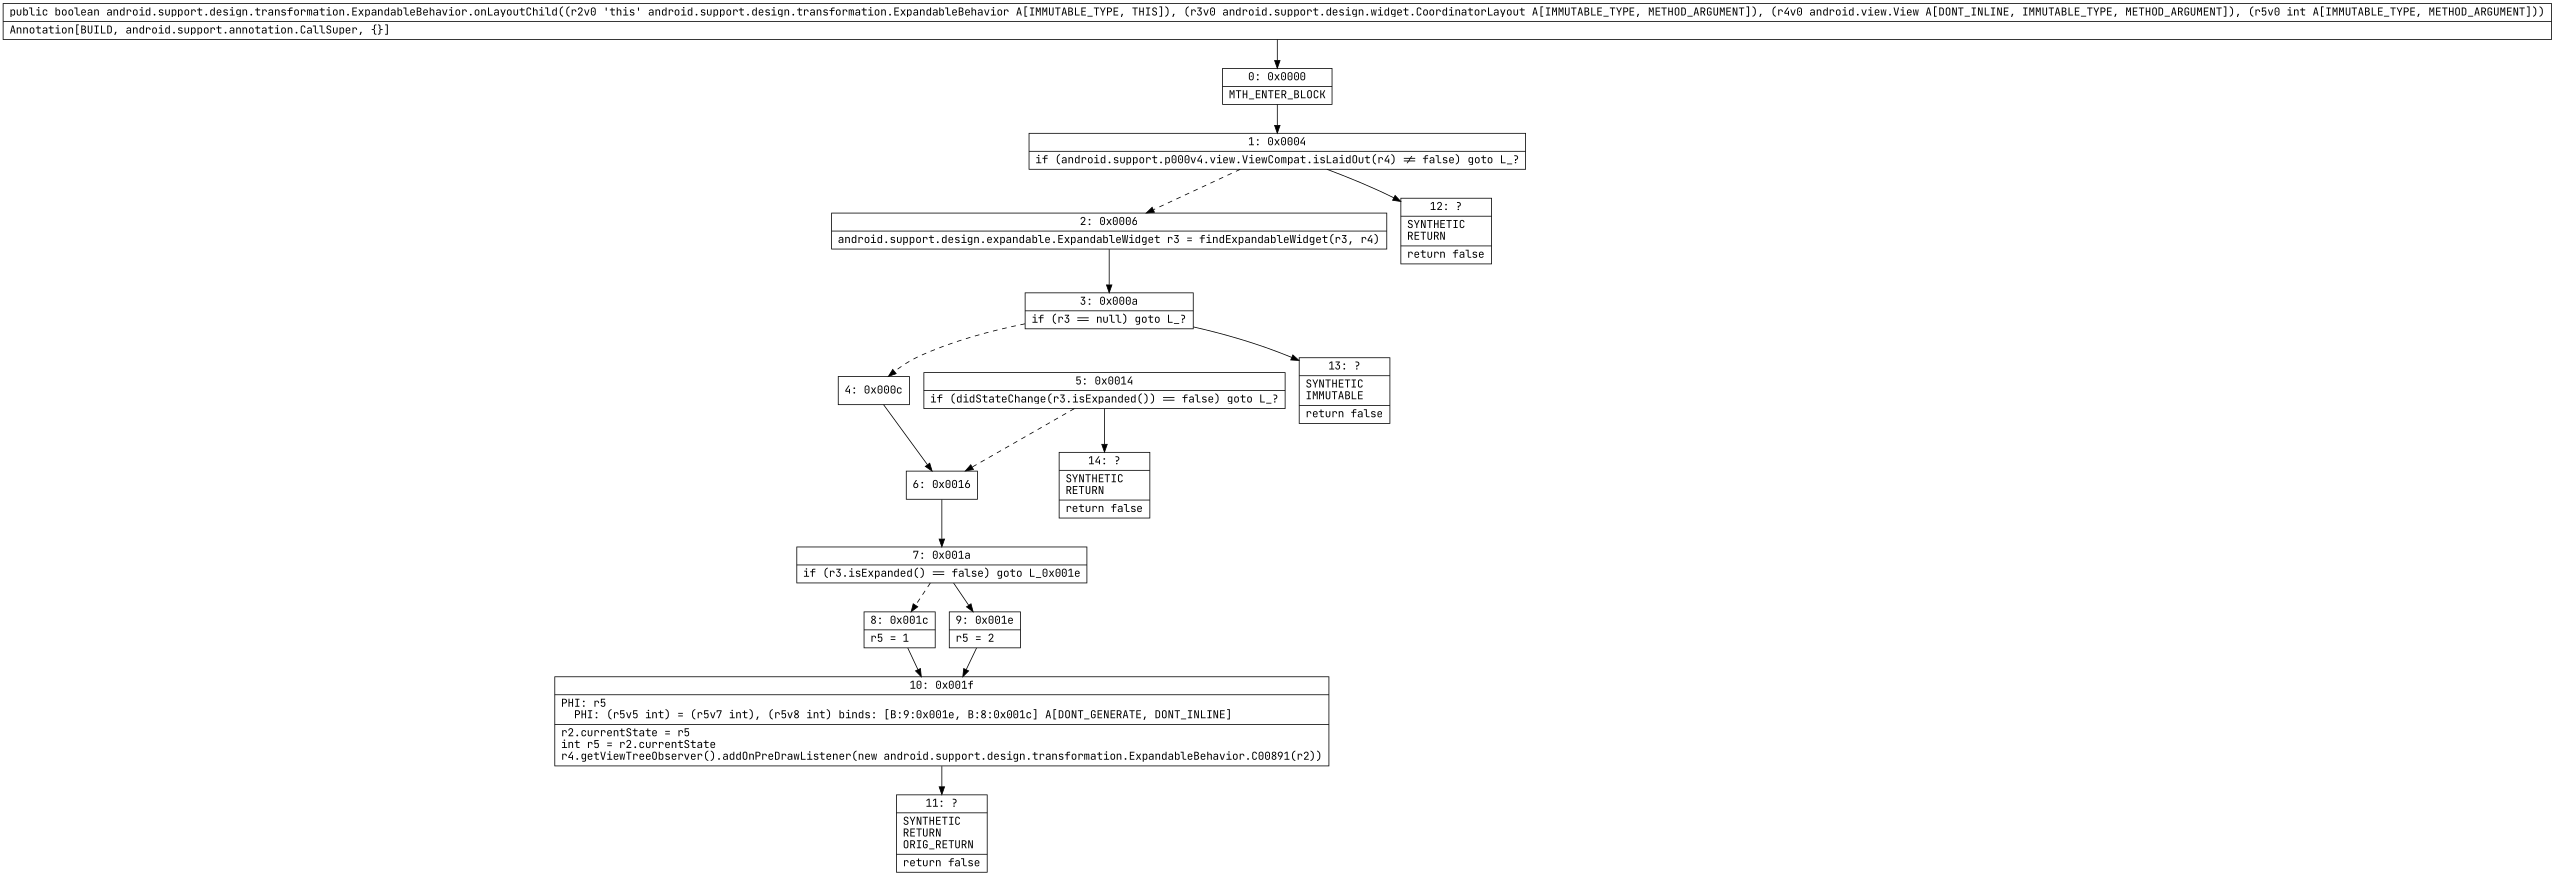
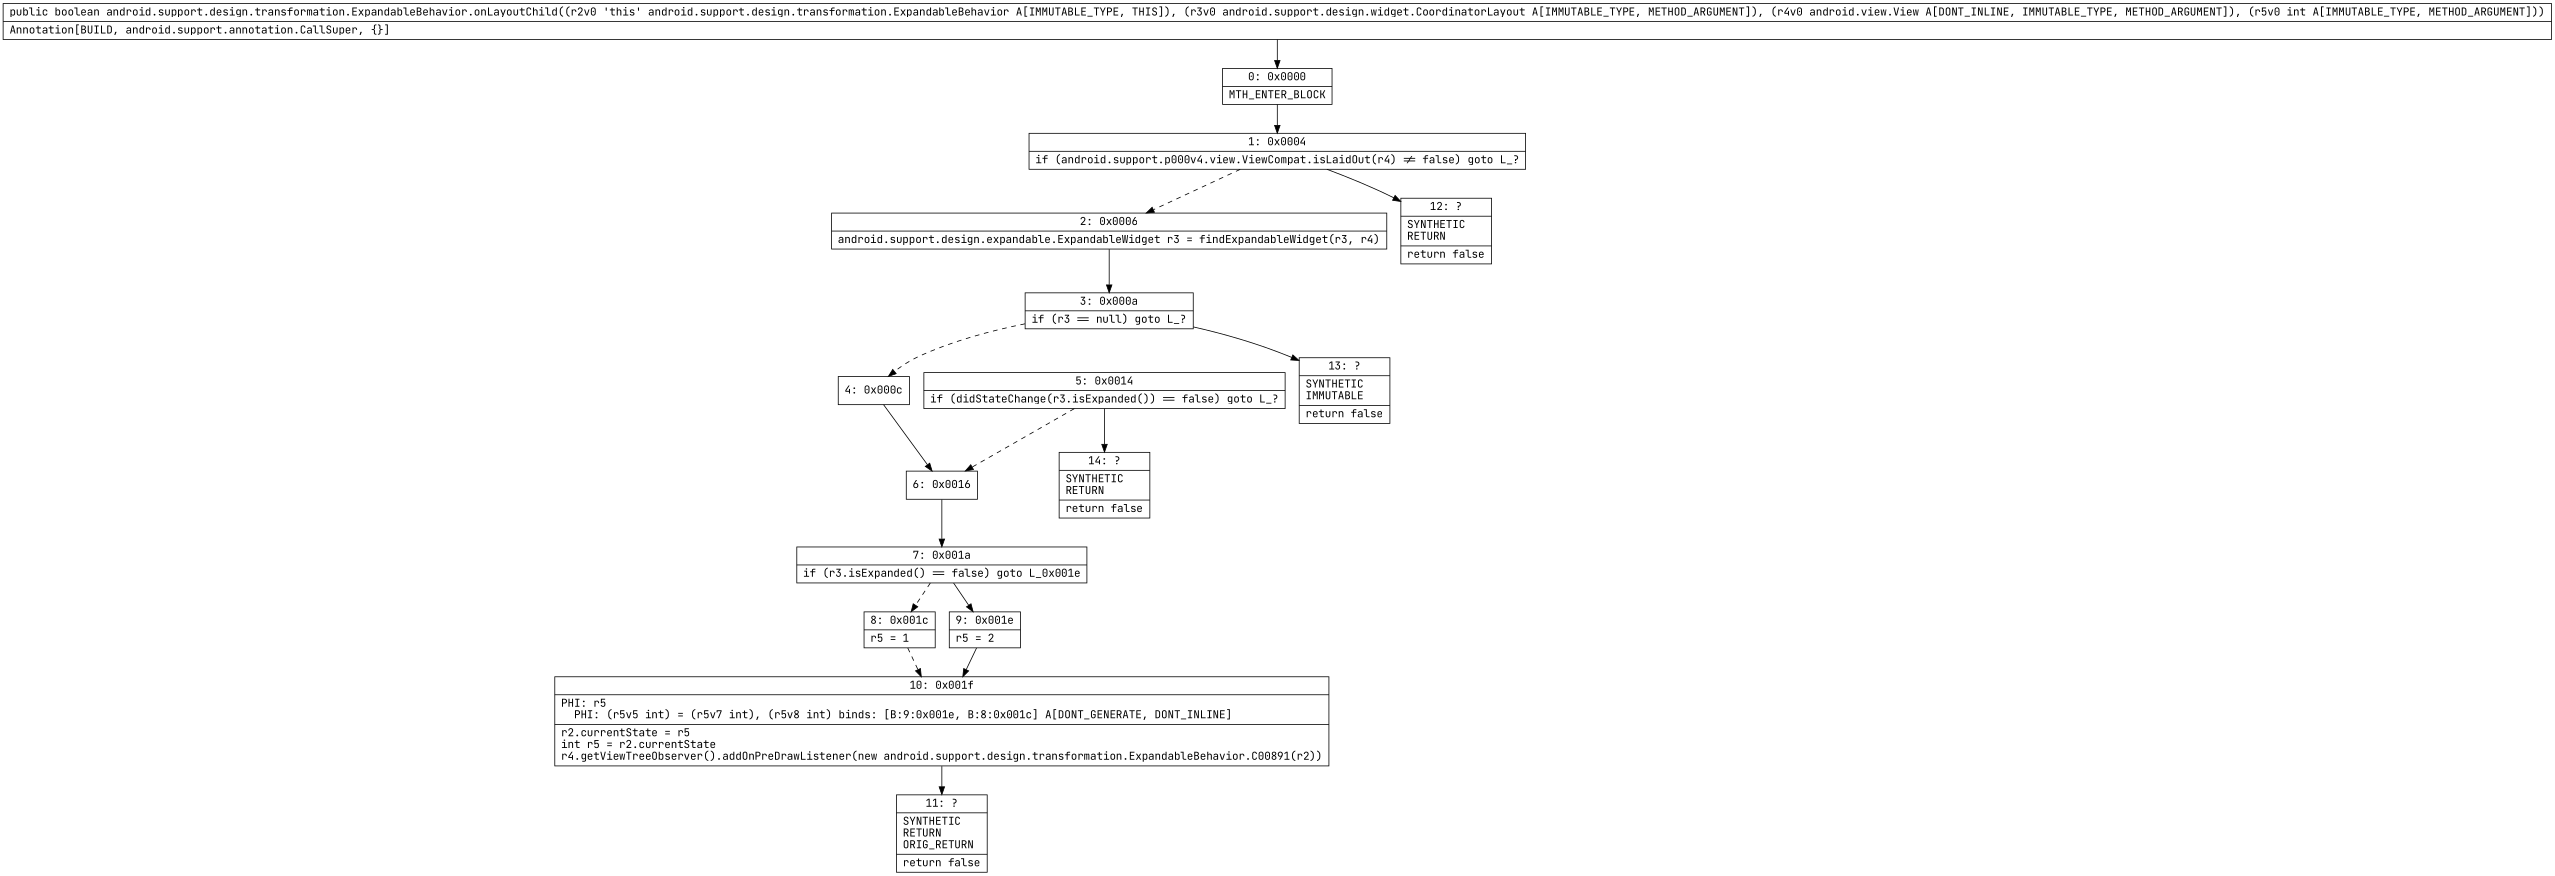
  digraph {
    fontname="JetBrains Mono"
    node [fontname="JetBrains Mono" shape=record]
    edge [fontname="JetBrains Mono"]
    n1 [label="{0\:\ 0x0000|MTH_ENTER_BLOCK\l}"]
    n2 [label="{1\:\ 0x0004|if (android.support.p000v4.view.ViewCompat.isLaidOut(r4) != false) goto L_?\l}"]
    n3 [label="{2\:\ 0x0006|android.support.design.expandable.ExpandableWidget r3 = findExpandableWidget(r3, r4)\l}"]
    n4 [label="{12\:\ ?|SYNTHETIC\lRETURN\l|return false\l}"]
    n5 [label="{3\:\ 0x000a|if (r3 == null) goto L_?\l}"]
    n6 [label="{4\:\ 0x000c}"]
    n7 [label="{13\:\ ?|SYNTHETIC\lIMMUTABLE\l|return false\l}"]
    n8 [label="{6\:\ 0x0016}"]
    n9 [label="{5\:\ 0x0014|if (didStateChange(r3.isExpanded()) == false) goto L_?\l}"]
    n10 [label="{14\:\ ?|SYNTHETIC\lRETURN\l|return false\l}"]
    n11 [label="{7\:\ 0x001a|if (r3.isExpanded() == false) goto L_0x001e\l}"]
    n12 [label="{8\:\ 0x001c|r5 = 1\l}"]
    n13 [label="{9\:\ 0x001e|r5 = 2\l}"]
    n14 [label="{10\:\ 0x001f|PHI: r5 \l  PHI: (r5v5 int) = (r5v7 int), (r5v8 int) binds: [B:9:0x001e, B:8:0x001c] A[DONT_GENERATE, DONT_INLINE]\l|r2.currentState = r5\lint r5 = r2.currentState\lr4.getViewTreeObserver().addOnPreDrawListener(new android.support.design.transformation.ExpandableBehavior.C00891(r2))\l}"]
    n15 [label="{11\:\ ?|SYNTHETIC\lRETURN\lORIG_RETURN\l|return false\l}"]
    n16 [label="{public boolean android.support.design.transformation.ExpandableBehavior.onLayoutChild((r2v0 'this' android.support.design.transformation.ExpandableBehavior A[IMMUTABLE_TYPE, THIS]), (r3v0 android.support.design.widget.CoordinatorLayout A[IMMUTABLE_TYPE, METHOD_ARGUMENT]), (r4v0 android.view.View A[DONT_INLINE, IMMUTABLE_TYPE, METHOD_ARGUMENT]), (r5v0 int A[IMMUTABLE_TYPE, METHOD_ARGUMENT]))  | Annotation[BUILD, android.support.annotation.CallSuper, \{\}]\l}"]
    n1 -> n2
    n2 -> n3 [style=dashed]
    n2 -> n4
    n3 -> n5
    n5 -> n6 [style=dashed]
    n5 -> n7
    n6 -> n8
    n8 -> n11
    n9 -> n8 [style=dashed]
    n9 -> n10
    n11 -> n12 [style=dashed]
    n11 -> n13
-   n12 -> n14
+   n12 -> n14 [style=dashed]
    n13 -> n14
    n14 -> n15
    n16 -> n1
  }
